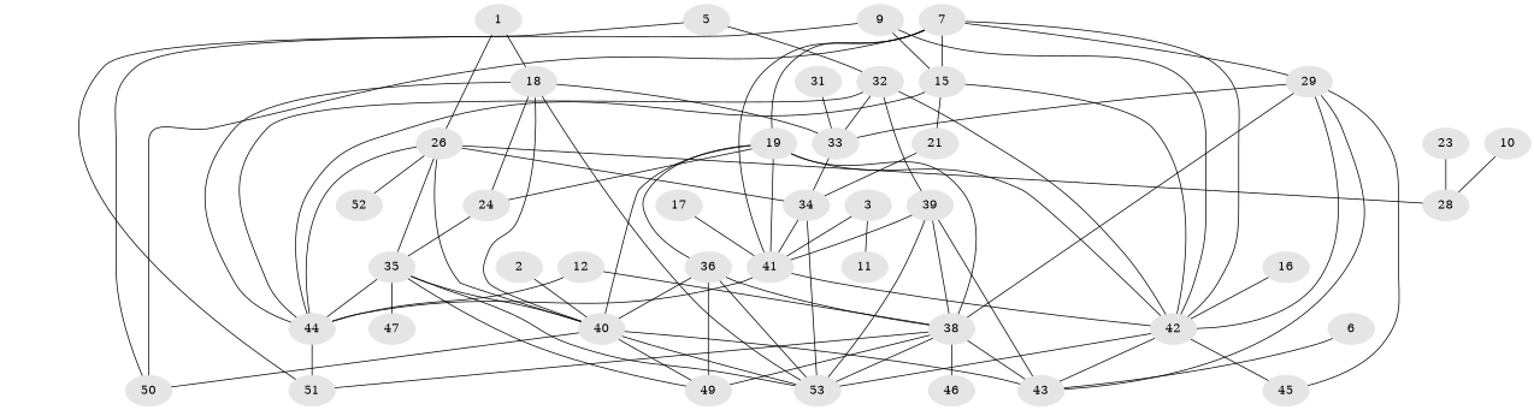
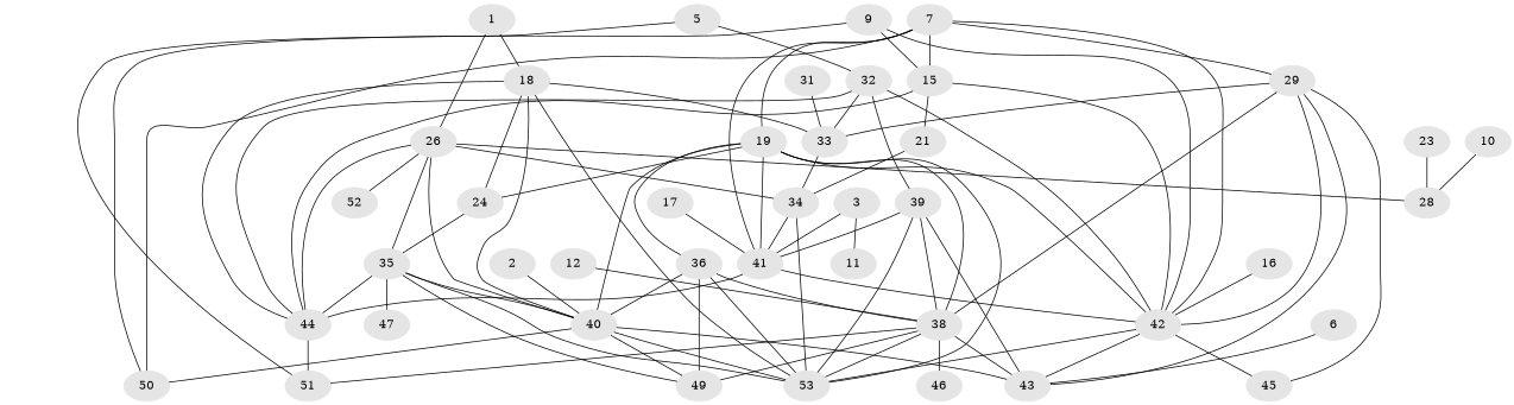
  graph {
    node [color=gray90 style=filled]
    edge [weight=1.0]
    1
    18
    26
    40
    44
    24
    33
    53
    28
    34
    35
    52
    2
    43
    50
    49
    3
    11
    41
    42
    5
    32
    51
    39
    6
    7
    15
    19
    29
    21
    38
    36
    45
    9
    10
    12
    46
    16
    17
    23
    47
    31
    1 -- 18
    1 -- 26
    18 -- 40 [weight=2.0]
    18 -- 44
    18 -- 24
    18 -- 33
    18 -- 53
    26 -- 40
    26 -- 44
    26 -- 28
    26 -- 34
    26 -- 35
    26 -- 52
    40 -- 53
    40 -- 43 [weight=2.0]
    40 -- 50
    40 -- 49
    44 -- 51
    24 -- 35
    33 -- 34
    34 -- 53
    34 -- 41 [weight=2.0]
    35 -- 40
    35 -- 44
    35 -- 53
    35 -- 49
    35 -- 47
    2 -- 40
    3 -- 11
    3 -- 41
    41 -- 44
    41 -- 42
    42 -- 53
    42 -- 43
    42 -- 45
    5 -- 32
    5 -- 51
    32 -- 44
    32 -- 33
    32 -- 42
    32 -- 39
    39 -- 53
    39 -- 43
    39 -- 41
    39 -- 38
    6 -- 43
    7 -- 50
    7 -- 41
    7 -- 42
    7 -- 15
    7 -- 19
    7 -- 29
    15 -- 44
    15 -- 42
    15 -- 21
    19 -- 40
    19 -- 24
+   19 -- 53
    19 -- 41
    19 -- 42
    19 -- 38
    19 -- 36
    29 -- 33
    29 -- 43
    29 -- 42
    29 -- 38
    29 -- 45
    21 -- 34
    38 -- 53
    38 -- 43 [weight=2.0]
    38 -- 49 [weight=2.0]
    38 -- 51
    38 -- 46
    36 -- 40
    36 -- 53
    36 -- 49
    36 -- 38
    9 -- 50
    9 -- 42
    9 -- 15
    10 -- 28
-   12 -- 44
    12 -- 38
    16 -- 42
    17 -- 41
    23 -- 28
    31 -- 33
  }
